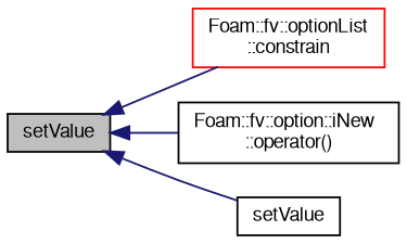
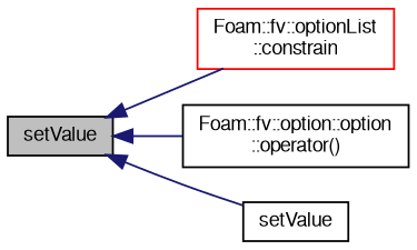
  digraph {
    rankdir=LR
    node [color=black fontname=FreeSans fontsize=10 shape=record]
    edge [color=midnightblue dir=back fontname=FreeSans fontsize=10 labelfontname=FreeSans labelfontsize=10 style=solid]
    n1 [fillcolor=grey75 fontcolor=black height=0.2 label=setValue style=filled width=0.4]
    n2 [color=red height=0.2 label="Foam::fv::optionList\l::constrain" width=0.4]
-   n3 [height=0.2 label="Foam::fv::option::iNew\l::operator()" width=0.4]
+   n3 [height=0.2 label="Foam::fv::option::option\l::operator()" width=0.4]
    n4 [height=0.2 label=setValue width=0.4]
    n1 -> n2
    n1 -> n3
    n1 -> n4
  }
